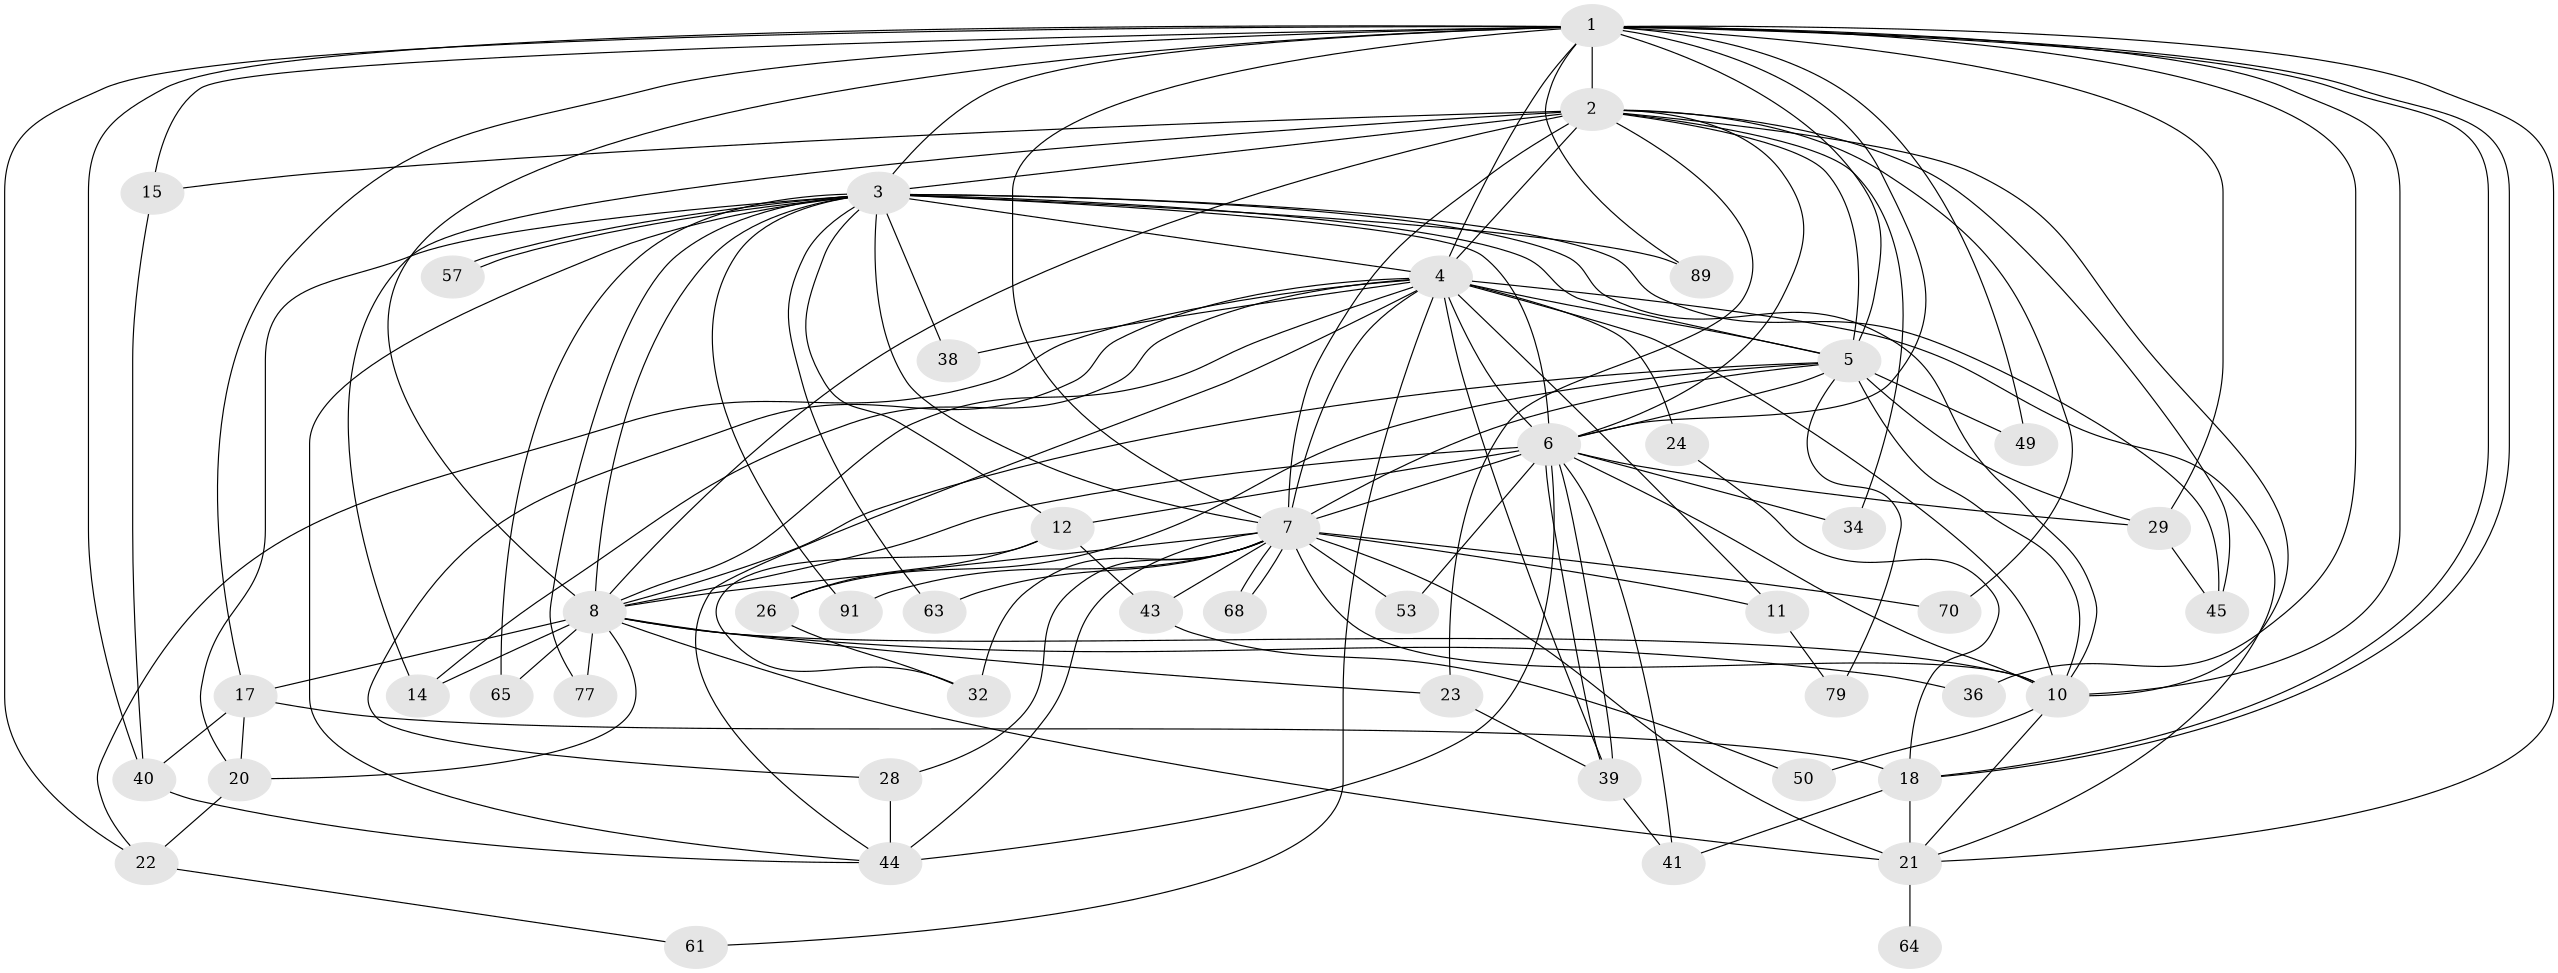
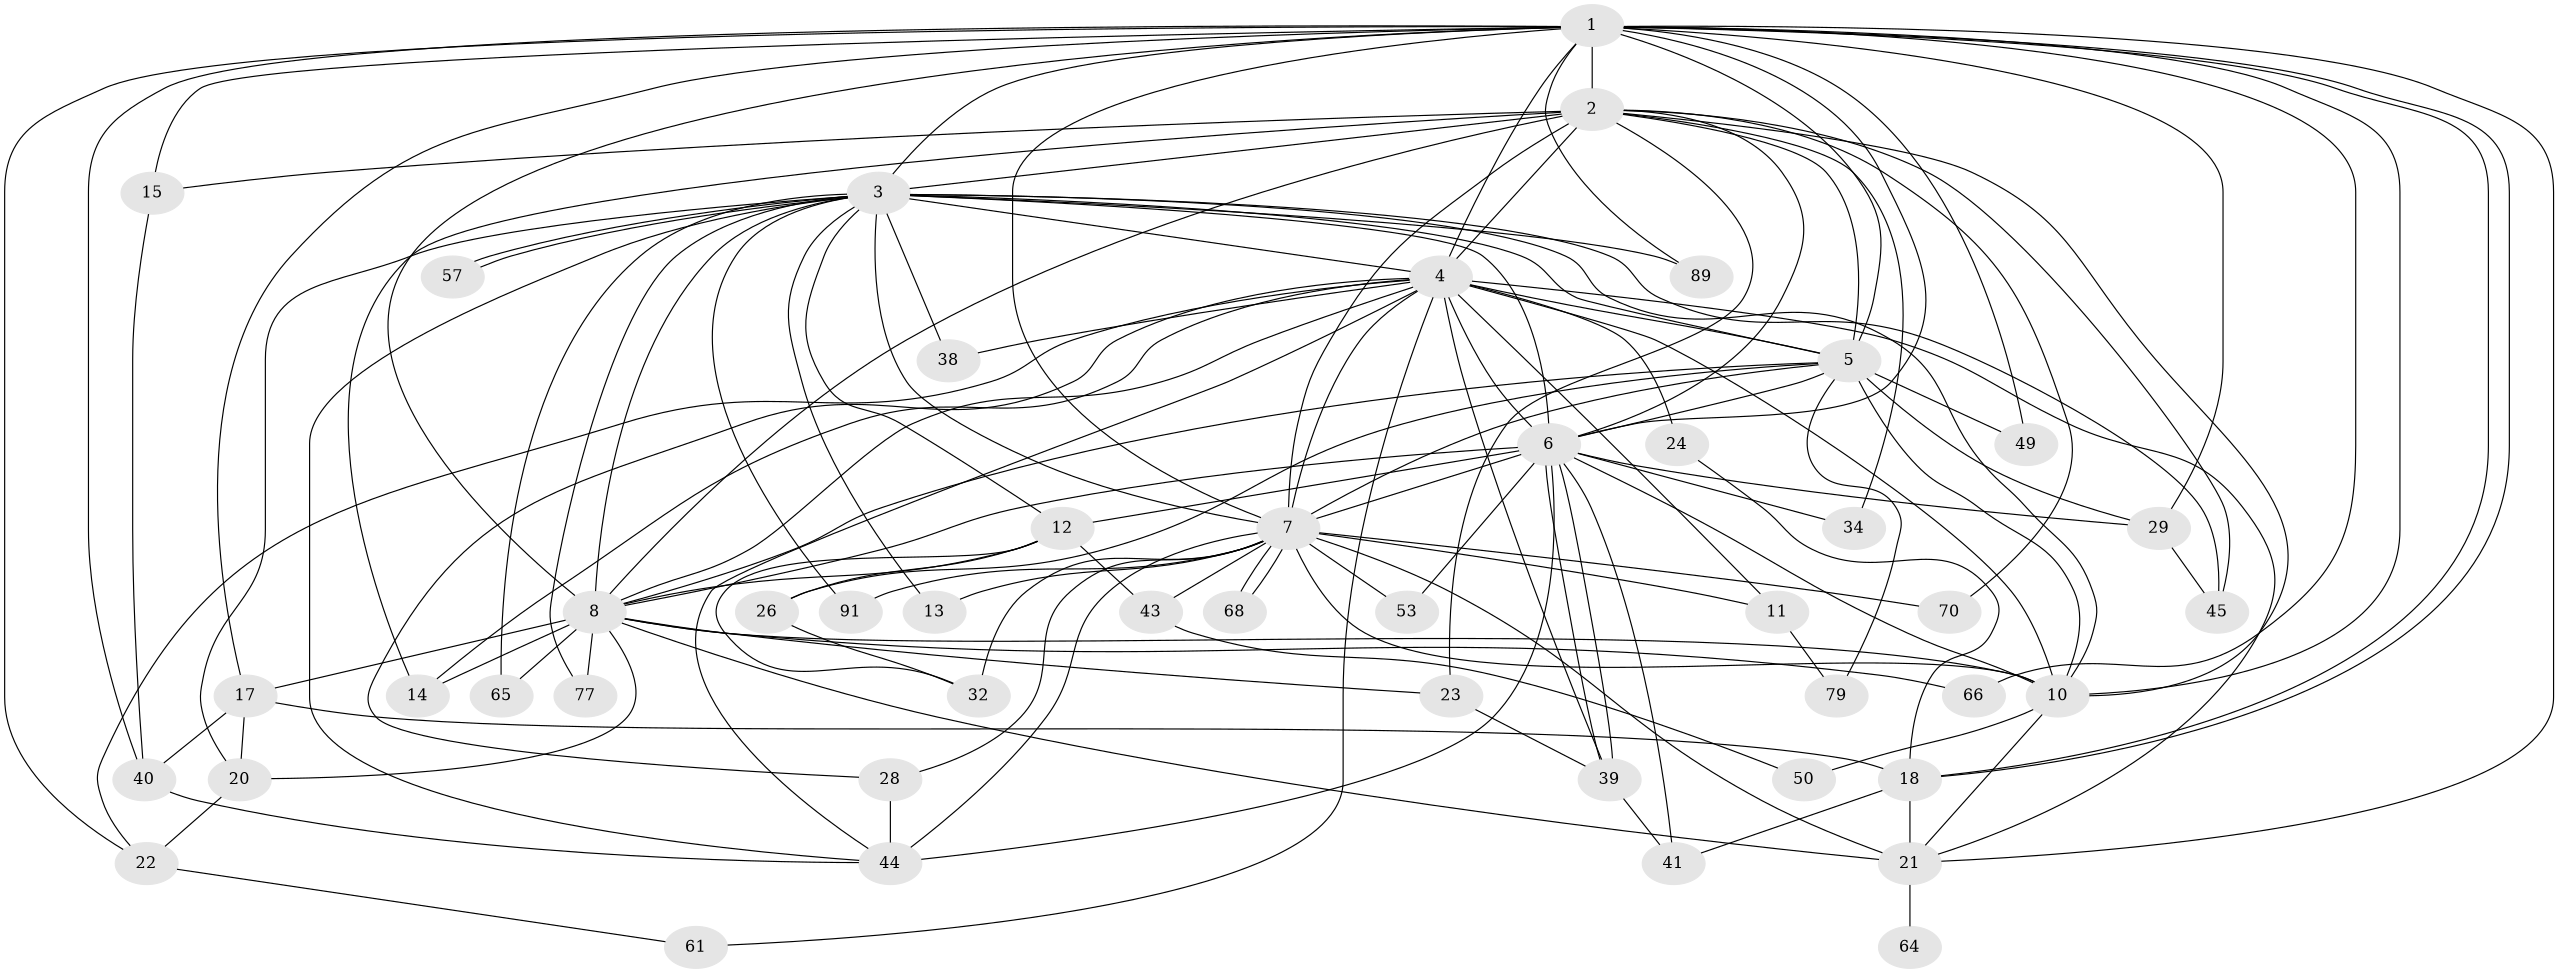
  graph {
    node [color=gray90 style=filled]
    1
    2
    3
    4 [super="+9+85+73+37+55+54+35+46+31"]
    5
    6
    7 [super="+58"]
    8
    10 [super="+67+81+84+27+33+19"]
    15 [super="+56+16"]
    17
    18 [super="+80+71"]
    21 [super="+88+42+51+30+69"]
    22
    29 [super="+90"]
-   36
+   36 [label=66]
    40
    49
    89
    14
    23
    34
    45 [super="+66+94"]
    70
    12
-   13 [label=63]
+   13
    20 [super="+47"]
    38
    44 [super="+83+52+63"]
    57
    65
    77
    91
    11
    24
    28
    39 [super="+60+72"]
    61
    n39 [label=26]
    79
    41
    53
    32 [super="+75"]
    43
    68
    50
    64
    1 -- 2
    1 -- 3
    1 -- 4 [weight=3]
    1 -- 5
    1 -- 6
    1 -- 7
    1 -- 8
    1 -- 10 [weight=3]
    1 -- 15
    1 -- 17
    1 -- 18
    1 -- 18
    1 -- 21
    1 -- 22
    1 -- 29
    1 -- 36
    1 -- 40
    1 -- 49
    1 -- 89
    2 -- 3
    2 -- 4 [weight=3]
    2 -- 5
    2 -- 6
    2 -- 7
    2 -- 8
    2 -- 10
    2 -- 15 [weight=2]
    2 -- 14
    2 -- 23
    2 -- 34
    2 -- 45
    2 -- 70
    3 -- 4 [weight=2]
    3 -- 5
    3 -- 6
    3 -- 7
    3 -- 8
    3 -- 10
    3 -- 89
    3 -- 45 [weight=2]
    3 -- 12
    3 -- 13
    3 -- 20
    3 -- 38
    3 -- 44
    3 -- 57
    3 -- 57
    3 -- 65
    3 -- 77
    3 -- 91
    4 -- 5 [weight=3]
    4 -- 6 [weight=5]
    4 -- 7 [weight=2]
    4 -- 8 [weight=2]
    4 -- 10 [weight=4]
    4 -- 21
    4 -- 22
    4 -- 14
    4 -- 38
    4 -- 44
    4 -- 11
    4 -- 24
    4 -- 28
    4 -- 39
    4 -- 61
    5 -- 6
    5 -- 7
    5 -- 8
    5 -- 10
    5 -- 29
    5 -- 49
    5 -- n39
    5 -- 79
    6 -- 7 [weight=2]
    6 -- 8
    6 -- 10 [weight=4]
    6 -- 29
    6 -- 34
    6 -- 12
    6 -- 44 [weight=2]
    6 -- 39 [weight=2]
    6 -- 39
    6 -- 41
    6 -- 53
-   7 -- 8
+   12 -- 8
    7 -- 10 [weight=3]
    7 -- 21 [weight=2]
    7 -- 70
    7 -- 13
    7 -- 44
    7 -- 91
    7 -- 11
    7 -- 28
    7 -- 53
    7 -- 32
    7 -- 43
    7 -- 68
    7 -- 68
    8 -- 10 [weight=3]
    8 -- 17
    8 -- 21 [weight=2]
    8 -- 36
    8 -- 14
    8 -- 23
    8 -- 20
    8 -- 65
    8 -- 77
    10 -- 21 [weight=2]
    10 -- 50
    15 -- 40
    17 -- 18
    17 -- 40
    17 -- 20
    18 -- 21 [weight=2]
    18 -- 41
    21 -- 64
    22 -- 61
    29 -- 45
    40 -- 44
    23 -- 39
    12 -- n39
    12 -- 32
    12 -- 43
    20 -- 22
    11 -- 79
    24 -- 18
    28 -- 44 [weight=2]
    39 -- 41
    n39 -- 32
    43 -- 50
  }
